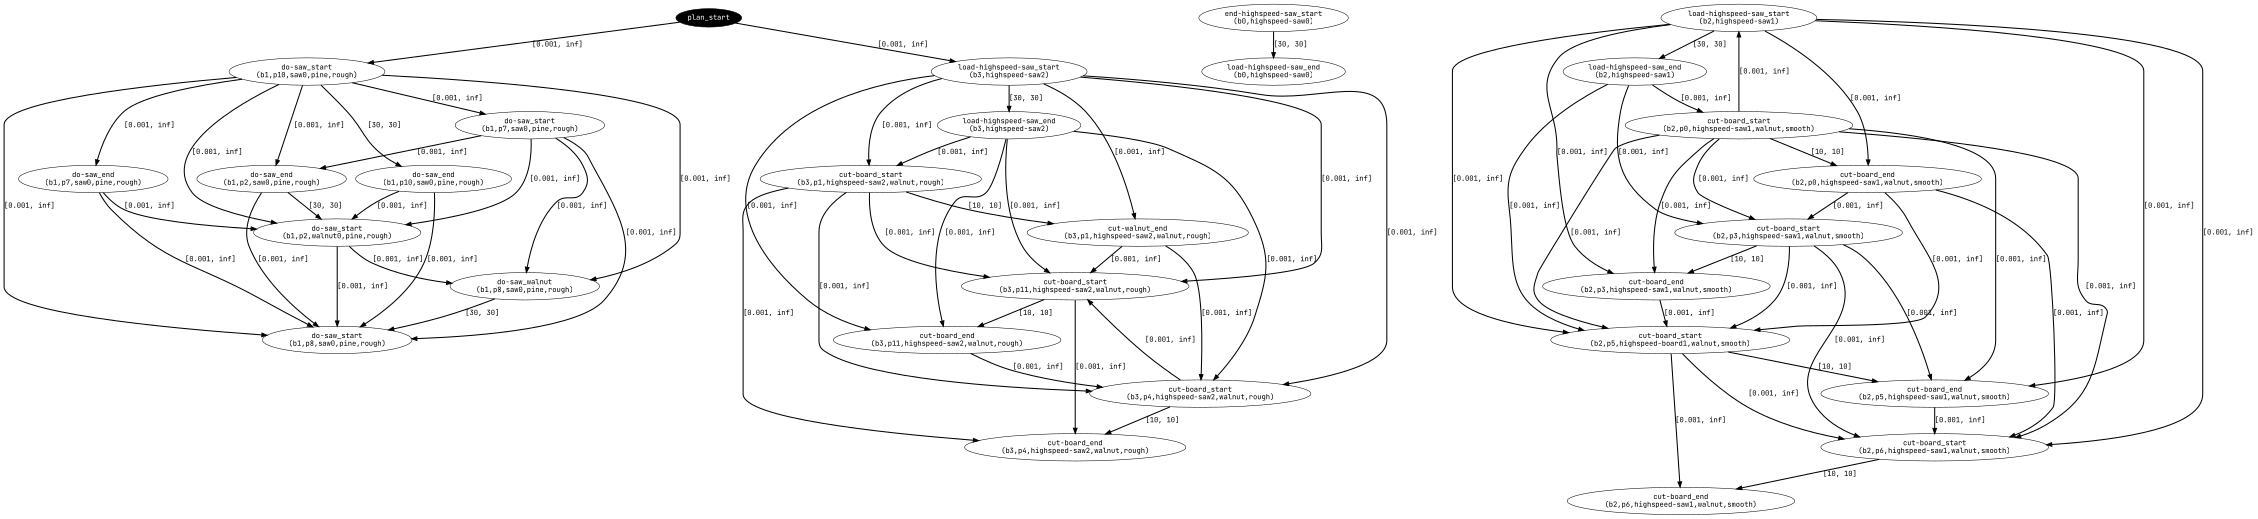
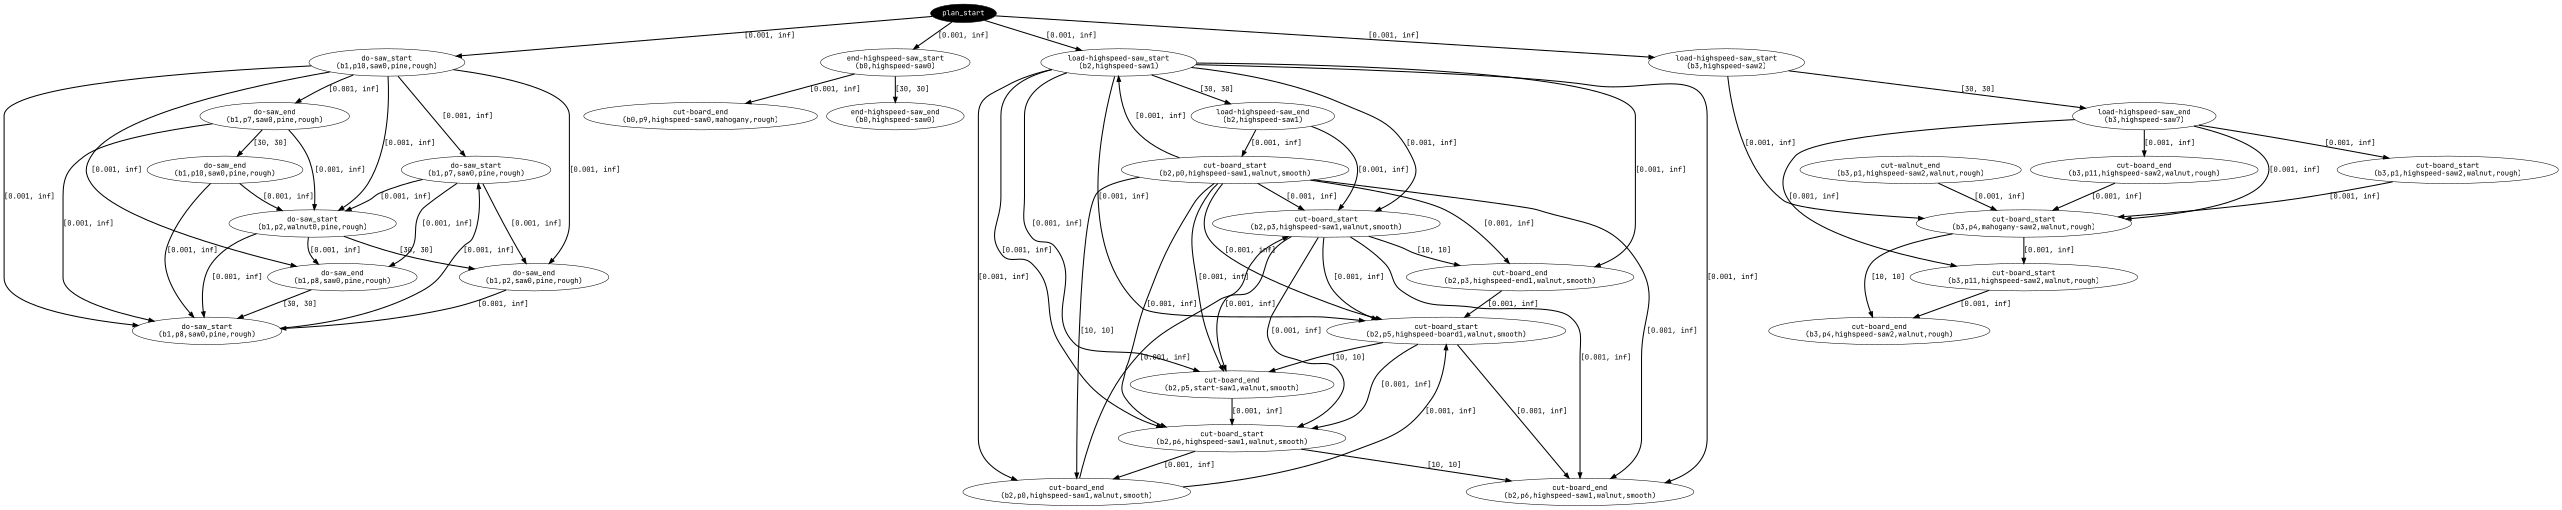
  digraph {
    fontname="JetBrains Mono"
    node [fontname="JetBrains Mono"]
    edge [color=black fontname="JetBrains Mono" penwidth=2]
    n1 [fillcolor=black fontcolor=white label=plan_start style=filled]
    n2 [label="do-saw_start\n(b1,p10,saw0,pine,rough)"]
    n3 [label="end-highspeed-saw_start\n(b0,highspeed-saw0)"]
    n4 [label="load-highspeed-saw_start\n(b2,highspeed-saw1)"]
    n5 [label="load-highspeed-saw_start\n(b3,highspeed-saw2)"]
    n6 [label="do-saw_end\n(b1,p10,saw0,pine,rough)"]
    n7 [label="do-saw_start\n(b1,p7,saw0,pine,rough)"]
    n8 [label="do-saw_end\n(b1,p7,saw0,pine,rough)"]
    n9 [label="do-saw_start\n(b1,p2,walnut0,pine,rough)"]
    n10 [label="do-saw_end\n(b1,p2,saw0,pine,rough)"]
    n11 [label="do-saw_start\n(b1,p8,saw0,pine,rough)"]
-   n12 [label="do-saw_walnut\n(b1,p8,saw0,pine,rough)"]
-   n13 [label="load-highspeed-saw_end\n(b0,highspeed-saw0)"]
+   n12 [label="do-saw_end\n(b1,p8,saw0,pine,rough)"]
+   n13 [label="end-highspeed-saw_end\n(b0,highspeed-saw0)"]
+   n14 [label="cut-board_end\n(b0,p9,highspeed-saw0,mahogany,rough)"]
    n15 [label="load-highspeed-saw_end\n(b2,highspeed-saw1)"]
    n16 [label="cut-board_end\n(b2,p0,highspeed-saw1,walnut,smooth)"]
    n17 [label="cut-board_start\n(b2,p3,highspeed-saw1,walnut,smooth)"]
-   n18 [label="cut-board_end\n(b2,p3,highspeed-saw1,walnut,smooth)"]
+   n18 [label="cut-board_end\n(b2,p3,highspeed-end1,walnut,smooth)"]
    n19 [label="cut-board_start\n(b2,p5,highspeed-board1,walnut,smooth)"]
-   n20 [label="cut-board_end\n(b2,p5,highspeed-saw1,walnut,smooth)"]
+   n20 [label="cut-board_end\n(b2,p5,start-saw1,walnut,smooth)"]
    n21 [label="cut-board_start\n(b2,p6,highspeed-saw1,walnut,smooth)"]
    n22 [label="cut-board_end\n(b2,p6,highspeed-saw1,walnut,smooth)"]
-   n23 [label="load-highspeed-saw_end\n(b3,highspeed-saw2)"]
+   n23 [label="load-highspeed-saw_end\n(b3,highspeed-saw7)"]
    n24 [label="cut-board_start\n(b3,p1,highspeed-saw2,walnut,rough)"]
    n25 [label="cut-walnut_end\n(b3,p1,highspeed-saw2,walnut,rough)"]
    n26 [label="cut-board_start\n(b3,p11,highspeed-saw2,walnut,rough)"]
    n27 [label="cut-board_end\n(b3,p11,highspeed-saw2,walnut,rough)"]
-   n28 [label="cut-board_start\n(b3,p4,highspeed-saw2,walnut,rough)"]
+   n28 [label="cut-board_start\n(b3,p4,mahogany-saw2,walnut,rough)"]
    n29 [label="cut-board_start\n(b2,p0,highspeed-saw1,walnut,smooth)"]
    n30 [label="cut-board_end\n(b3,p4,highspeed-saw2,walnut,rough)"]
    n1 -> n2 [label="[0.001, inf]"]
+   n1 -> n3 [label="[0.001, inf]"]
+   n1 -> n4 [label="[0.001, inf]"]
    n1 -> n5 [label="[0.001, inf]"]
-   n2 -> n6 [label="[30, 30]"]
+   n8 -> n6 [label="[30, 30]"]
    n2 -> n7 [label="[0.001, inf]"]
    n2 -> n8 [label="[0.001, inf]"]
    n2 -> n9 [label="[0.001, inf]"]
    n2 -> n10 [label="[0.001, inf]"]
    n2 -> n11 [label="[0.001, inf]"]
    n2 -> n12 [label="[0.001, inf]"]
    n3 -> n13 [label="[30, 30]"]
+   n3 -> n14 [label="[0.001, inf]"]
    n4 -> n15 [label="[30, 30]"]
    n4 -> n16 [label="[0.001, inf]"]
+   n4 -> n17 [label="[0.001, inf]"]
    n4 -> n18 [label="[0.001, inf]"]
    n4 -> n19 [label="[0.001, inf]"]
    n4 -> n20 [label="[0.001, inf]"]
    n4 -> n21 [label="[0.001, inf]"]
+   n4 -> n22 [label="[0.001, inf]"]
    n5 -> n23 [label="[30, 30]"]
-   n5 -> n24 [label="[0.001, inf]"]
-   n5 -> n25 [label="[0.001, inf]"]
-   n5 -> n26 [label="[0.001, inf]"]
-   n5 -> n27 [label="[0.001, inf]"]
    n5 -> n28 [label="[0.001, inf]"]
    n6 -> n9 [label="[0.001, inf]"]
    n6 -> n11 [label="[0.001, inf]"]
    n7 -> n9 [label="[0.001, inf]"]
    n7 -> n10 [label="[0.001, inf]"]
-   n7 -> n11 [label="[0.001, inf]"]
+   n11 -> n7 [label="[0.001, inf]"]
    n7 -> n12 [label="[0.001, inf]"]
    n8 -> n9 [label="[0.001, inf]"]
    n8 -> n11 [label="[0.001, inf]"]
-   n10 -> n9 [label="[30, 30]"]
+   n9 -> n10 [label="[30, 30]"]
    n9 -> n11 [label="[0.001, inf]"]
    n9 -> n12 [label="[0.001, inf]"]
    n10 -> n11 [label="[0.001, inf]"]
    n12 -> n11 [label="[30, 30]"]
    n15 -> n17 [label="[0.001, inf]"]
-   n15 -> n19 [label="[0.001, inf]"]
    n15 -> n29 [label="[0.001, inf]"]
    n16 -> n17 [label="[0.001, inf]"]
    n16 -> n19 [label="[0.001, inf]"]
-   n16 -> n21 [label="[0.001, inf]"]
+   n21 -> n16 [label="[0.001, inf]"]
    n17 -> n18 [label="[10, 10]"]
    n17 -> n19 [label="[0.001, inf]"]
    n17 -> n20 [label="[0.001, inf]"]
    n17 -> n21 [label="[0.001, inf]"]
+   n17 -> n22 [label="[0.001, inf]"]
    n18 -> n19 [label="[0.001, inf]"]
    n19 -> n20 [label="[10, 10]"]
    n19 -> n21 [label="[0.001, inf]"]
    n19 -> n22 [label="[0.001, inf]"]
    n20 -> n21 [label="[0.001, inf]"]
    n21 -> n22 [label="[10, 10]"]
    n23 -> n24 [label="[0.001, inf]"]
    n23 -> n26 [label="[0.001, inf]"]
    n23 -> n27 [label="[0.001, inf]"]
    n23 -> n28 [label="[0.001, inf]"]
-   n24 -> n25 [label="[10, 10]"]
-   n24 -> n26 [label="[0.001, inf]"]
    n24 -> n28 [label="[0.001, inf]"]
-   n24 -> n30 [label="[0.001, inf]"]
-   n25 -> n26 [label="[0.001, inf]"]
    n25 -> n28 [label="[0.001, inf]"]
-   n26 -> n27 [label="[10, 10]"]
    n26 -> n30 [label="[0.001, inf]"]
    n27 -> n28 [label="[0.001, inf]"]
    n28 -> n26 [label="[0.001, inf]"]
    n28 -> n30 [label="[10, 10]"]
    n29 -> n4 [label="[0.001, inf]"]
    n29 -> n16 [label="[10, 10]"]
    n29 -> n17 [label="[0.001, inf]"]
    n29 -> n18 [label="[0.001, inf]"]
    n29 -> n19 [label="[0.001, inf]"]
    n29 -> n20 [label="[0.001, inf]"]
    n29 -> n21 [label="[0.001, inf]"]
+   n29 -> n22 [label="[0.001, inf]"]
  }
